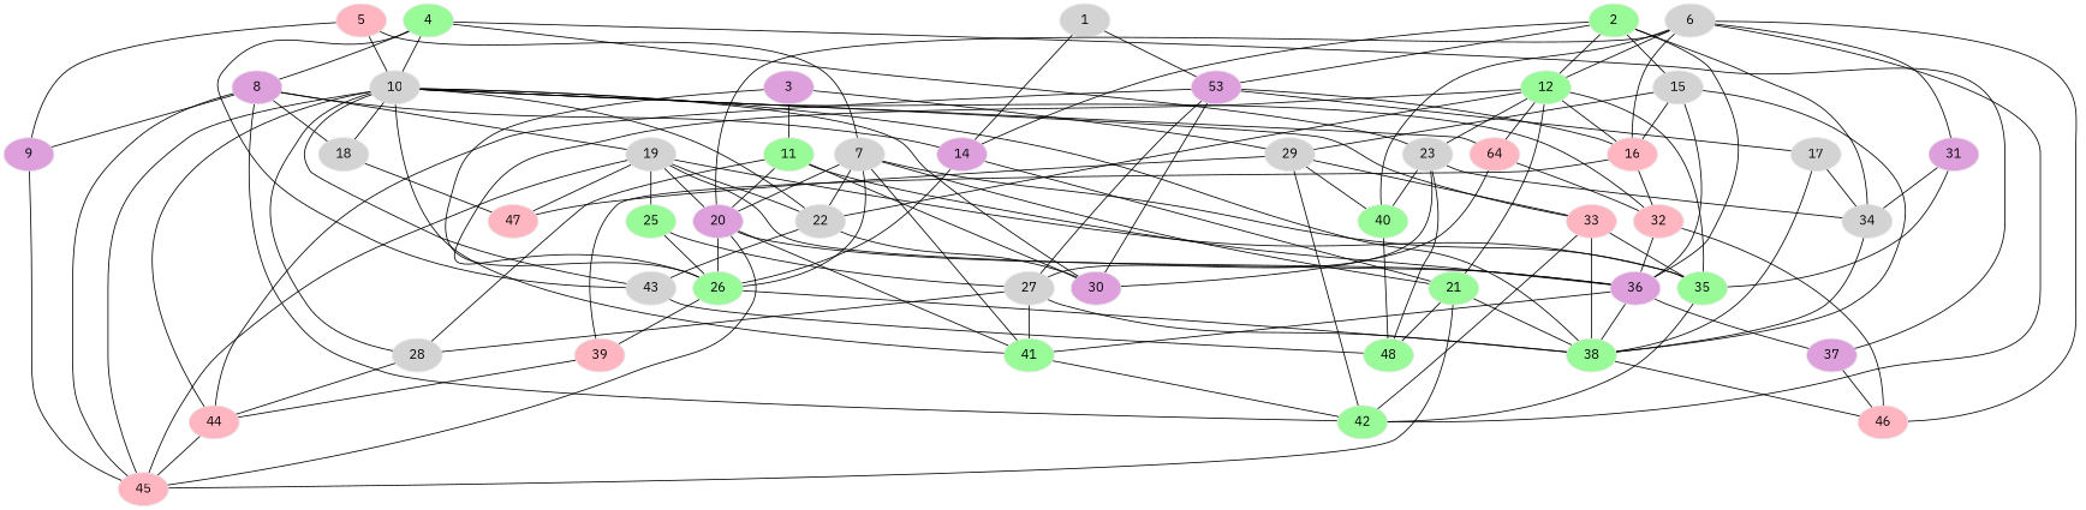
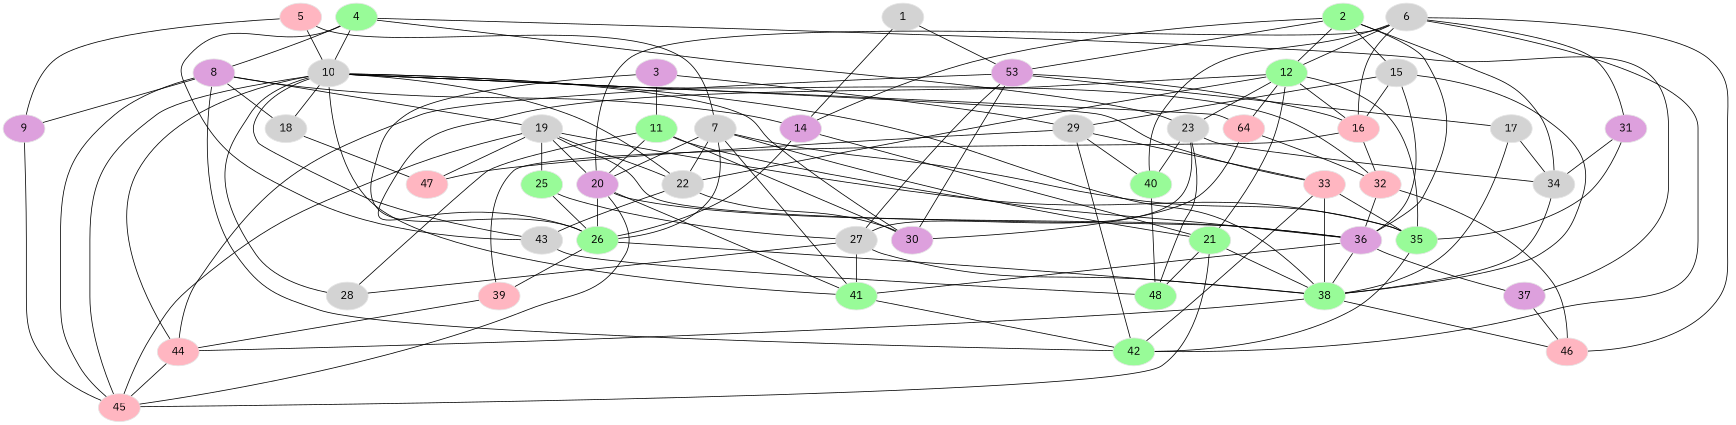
  graph {
    fontname="IBM Plex Sans"
    node [color=gray90 fillcolor=lightgrey fontname="IBM Plex Sans" style=filled]
    edge [fontname="IBM Plex Sans" weight=1.0]
    n1 [fillcolor=plum label=53]
    1
    14 [fillcolor=plum]
    16 [fillcolor=lightpink]
    30 [fillcolor=plum]
    44 [fillcolor=lightpink]
    17
    27
    26 [fillcolor=palegreen]
    21 [fillcolor=palegreen]
    2 [fillcolor=palegreen]
    12 [fillcolor=palegreen]
    15
    34
    36 [fillcolor=plum]
    23
    22
    35 [fillcolor=palegreen]
    n19 [fillcolor=lightpink label=64]
    29
    38 [fillcolor=palegreen]
    37 [fillcolor=plum]
    41 [fillcolor=palegreen]
    3 [fillcolor=plum]
    11 [fillcolor=palegreen]
    20 [fillcolor=plum]
    28
    39 [fillcolor=lightpink]
    40 [fillcolor=palegreen]
    42 [fillcolor=palegreen]
    33 [fillcolor=lightpink]
    47 [fillcolor=lightpink]
    4 [fillcolor=palegreen]
    8 [fillcolor=plum]
    10
    43
    9 [fillcolor=plum]
    18
    19
    45 [fillcolor=lightpink]
    32 [fillcolor=lightpink]
    48 [fillcolor=palegreen]
    46 [fillcolor=lightpink]
    5 [fillcolor=lightpink]
    7
    6
    31 [fillcolor=plum]
    25 [fillcolor=palegreen]
    n1 -- 16
    n1 -- 30
    n1 -- 44
    n1 -- 17
    n1 -- 27 [weight=2.0]
    1 -- n1
    1 -- 14
    14 -- 26
    14 -- 21
    16 -- 39
    16 -- 32
    44 -- 45
    17 -- 34
    17 -- 38
    27 -- 38
    27 -- 41
    27 -- 28
    26 -- 38
    26 -- 39
    21 -- 38
    21 -- 45
    21 -- 48
    2 -- n1
    2 -- 14
    2 -- 12
    2 -- 15
    2 -- 34
    2 -- 36
    12 -- 16
    12 -- 26
    12 -- 21
    12 -- 23
    12 -- 22
    12 -- 35
    12 -- n19
    15 -- 16
    15 -- 36
    15 -- 29
    15 -- 38
    34 -- 38
    36 -- 38
    36 -- 37
    36 -- 41 [weight=2.0]
    23 -- 27
    23 -- 34
    23 -- 40
    23 -- 48
    22 -- 30
    22 -- 43
    35 -- 42
    n19 -- 30
    n19 -- 32
    29 -- 40
    29 -- 42
    29 -- 33
    29 -- 47
-   28 -- 44
+   38 -- 44
    38 -- 46
    37 -- 46
    41 -- 42
    3 -- 26
    3 -- 29
    3 -- 11
    11 -- 30
    11 -- 36
    11 -- 20 [weight=2.0]
    11 -- 28
    20 -- 26
    20 -- 36
    20 -- 41
    20 -- 45
    39 -- 44
    40 -- 48
    33 -- 35
    33 -- 38 [weight=2.0]
    33 -- 42
    4 -- 23
    4 -- 37
    4 -- 8
    4 -- 10
    4 -- 43
    8 -- 14
    8 -- 42
    8 -- 9 [weight=2.0]
    8 -- 18
    8 -- 19
    8 -- 45
    10 -- 30
    10 -- 44 [weight=2.0]
    10 -- 22
    10 -- n19
    10 -- 38
    10 -- 41
    10 -- 28
    10 -- 33
    10 -- 43
    10 -- 18
    10 -- 45
    10 -- 32
    43 -- 48
    9 -- 45
    18 -- 47
    19 -- 36
    19 -- 22
    19 -- 35
    19 -- 20
    19 -- 47
    19 -- 45
    19 -- 25
    32 -- 36
    32 -- 46
    5 -- 10
    5 -- 9
    5 -- 7
    7 -- 26
    7 -- 21
    7 -- 22
    7 -- 35
    7 -- 41
    7 -- 20
    6 -- 16
    6 -- 12
    6 -- 20
    6 -- 40
    6 -- 42
    6 -- 46 [weight=2.0]
    6 -- 31
    31 -- 34
    31 -- 35
    25 -- 27
    25 -- 26 [weight=2.0]
  }
